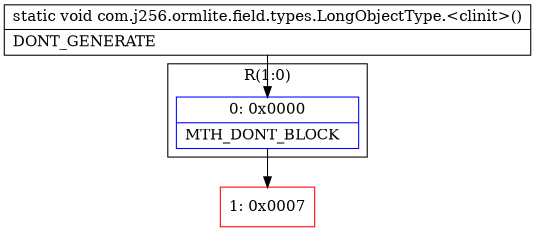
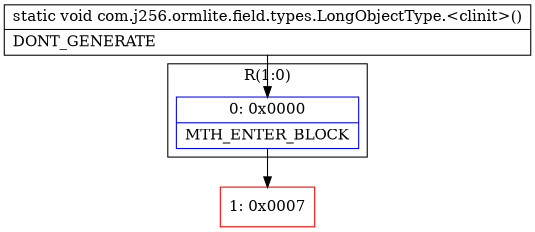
  digraph {
    node [shape=record]
-   n1 [color=blue label="{0\:\ 0x0000|MTH_DONT_BLOCK\l}"]
+   n1 [color=blue label="{0\:\ 0x0000|MTH_ENTER_BLOCK\l}"]
    n2 [color=red label="{1\:\ 0x0007}"]
    n3 [label="{static void com.j256.ormlite.field.types.LongObjectType.\<clinit\>()  | DONT_GENERATE\l}"]
    subgraph cluster_1 {
      label="R(1:0)"
      n1
    }
    n1 -> n2
    n3 -> n1
  }
